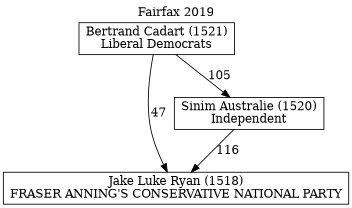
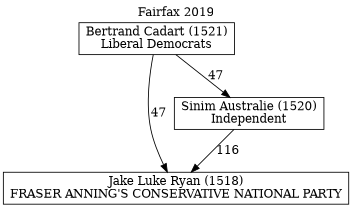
  digraph {
    label="Fairfax 2019"
    labelloc=t
    mclimit=10
    node [shape=box]
    n1 [label="Jake Luke Ryan (1518)\nFRASER ANNING'S CONSERVATIVE NATIONAL PARTY"]
    n2 [label="Sinim Australie (1520)\nIndependent"]
    n3 [label="Bertrand Cadart (1521)\nLiberal Democrats"]
    n2 -> n1 [label=116]
    n3 -> n1 [label=47]
-   n3 -> n2 [label=105]
+   n3 -> n2 [label=47]
  }
